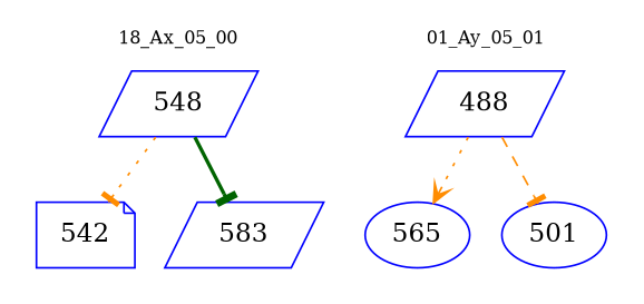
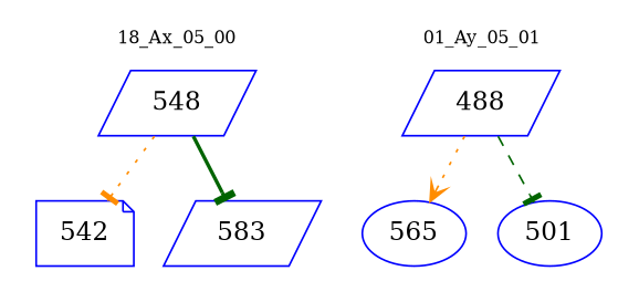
  digraph {
    node [color=blue shape=parallelogram]
    edge [arrowhead=tee color=darkorange style=dotted]
    n1 [label=548]
    n2 [label=542 shape=note]
    n3 [label=583]
    n4 [label=488]
    n5 [label=565 shape=ellipse]
    n6 [label=501 shape=ellipse]
    subgraph cluster_1 {
      color=white
      fontsize=10
      label="18_Ax_05_00"
      n1
      n2
      n3
    }
    subgraph cluster_2 {
      color=white
      fontsize=10
      label="01_Ay_05_01"
      n4
      n5
      n6
    }
    n1 -> n2
    n1 -> n3 [color=darkgreen style=bold]
    n4 -> n5 [arrowhead=vee]
-   n4 -> n6 [style=dashed]
+   n4 -> n6 [color=darkgreen style=dashed]
  }
